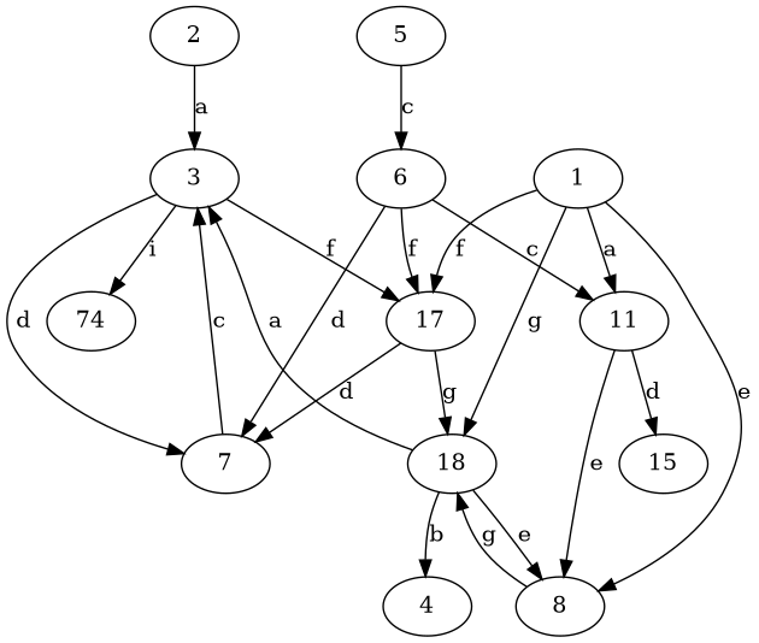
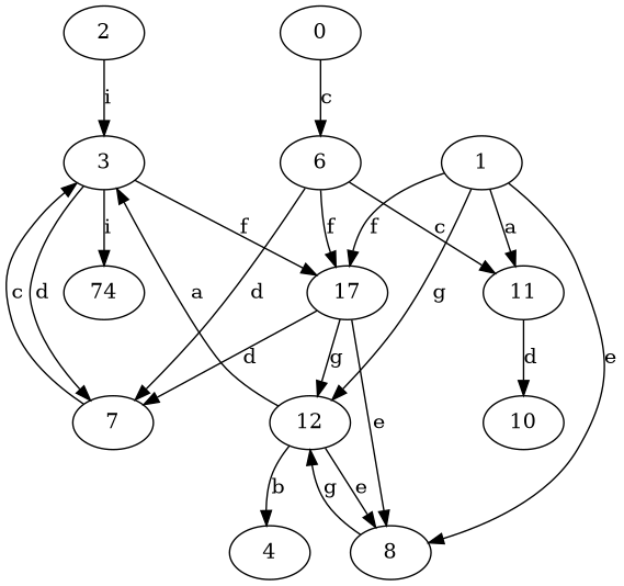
  strict digraph {
    2
    3
    7
    n4 [label=17]
    n5 [label=74]
-   12 [label=18]
+   12
    8
    4
    6
    11
-   0 [label=5]
-   15
+   0
+   15 [label=10]
    1
-   2 -> 3 [label=a]
+   2 -> 3 [label=i]
    3 -> 7 [label=d]
    3 -> n4 [label=f]
    3 -> n5 [label=i]
    7 -> 3 [label=c]
    n4 -> 7 [label=d]
    n4 -> 12 [label=g]
-   11 -> 8 [label=e]
+   n4 -> 8 [label=e]
    12 -> 3 [label=a]
    12 -> 8 [label=e]
    12 -> 4 [label=b]
    8 -> 12 [label=g]
    6 -> 7 [label=d]
    6 -> n4 [label=f]
    6 -> 11 [label=c]
    11 -> 15 [label=d]
    0 -> 6 [label=c]
    1 -> n4 [label=f]
    1 -> 12 [label=g]
    1 -> 8 [label=e]
    1 -> 11 [label=a]
  }
